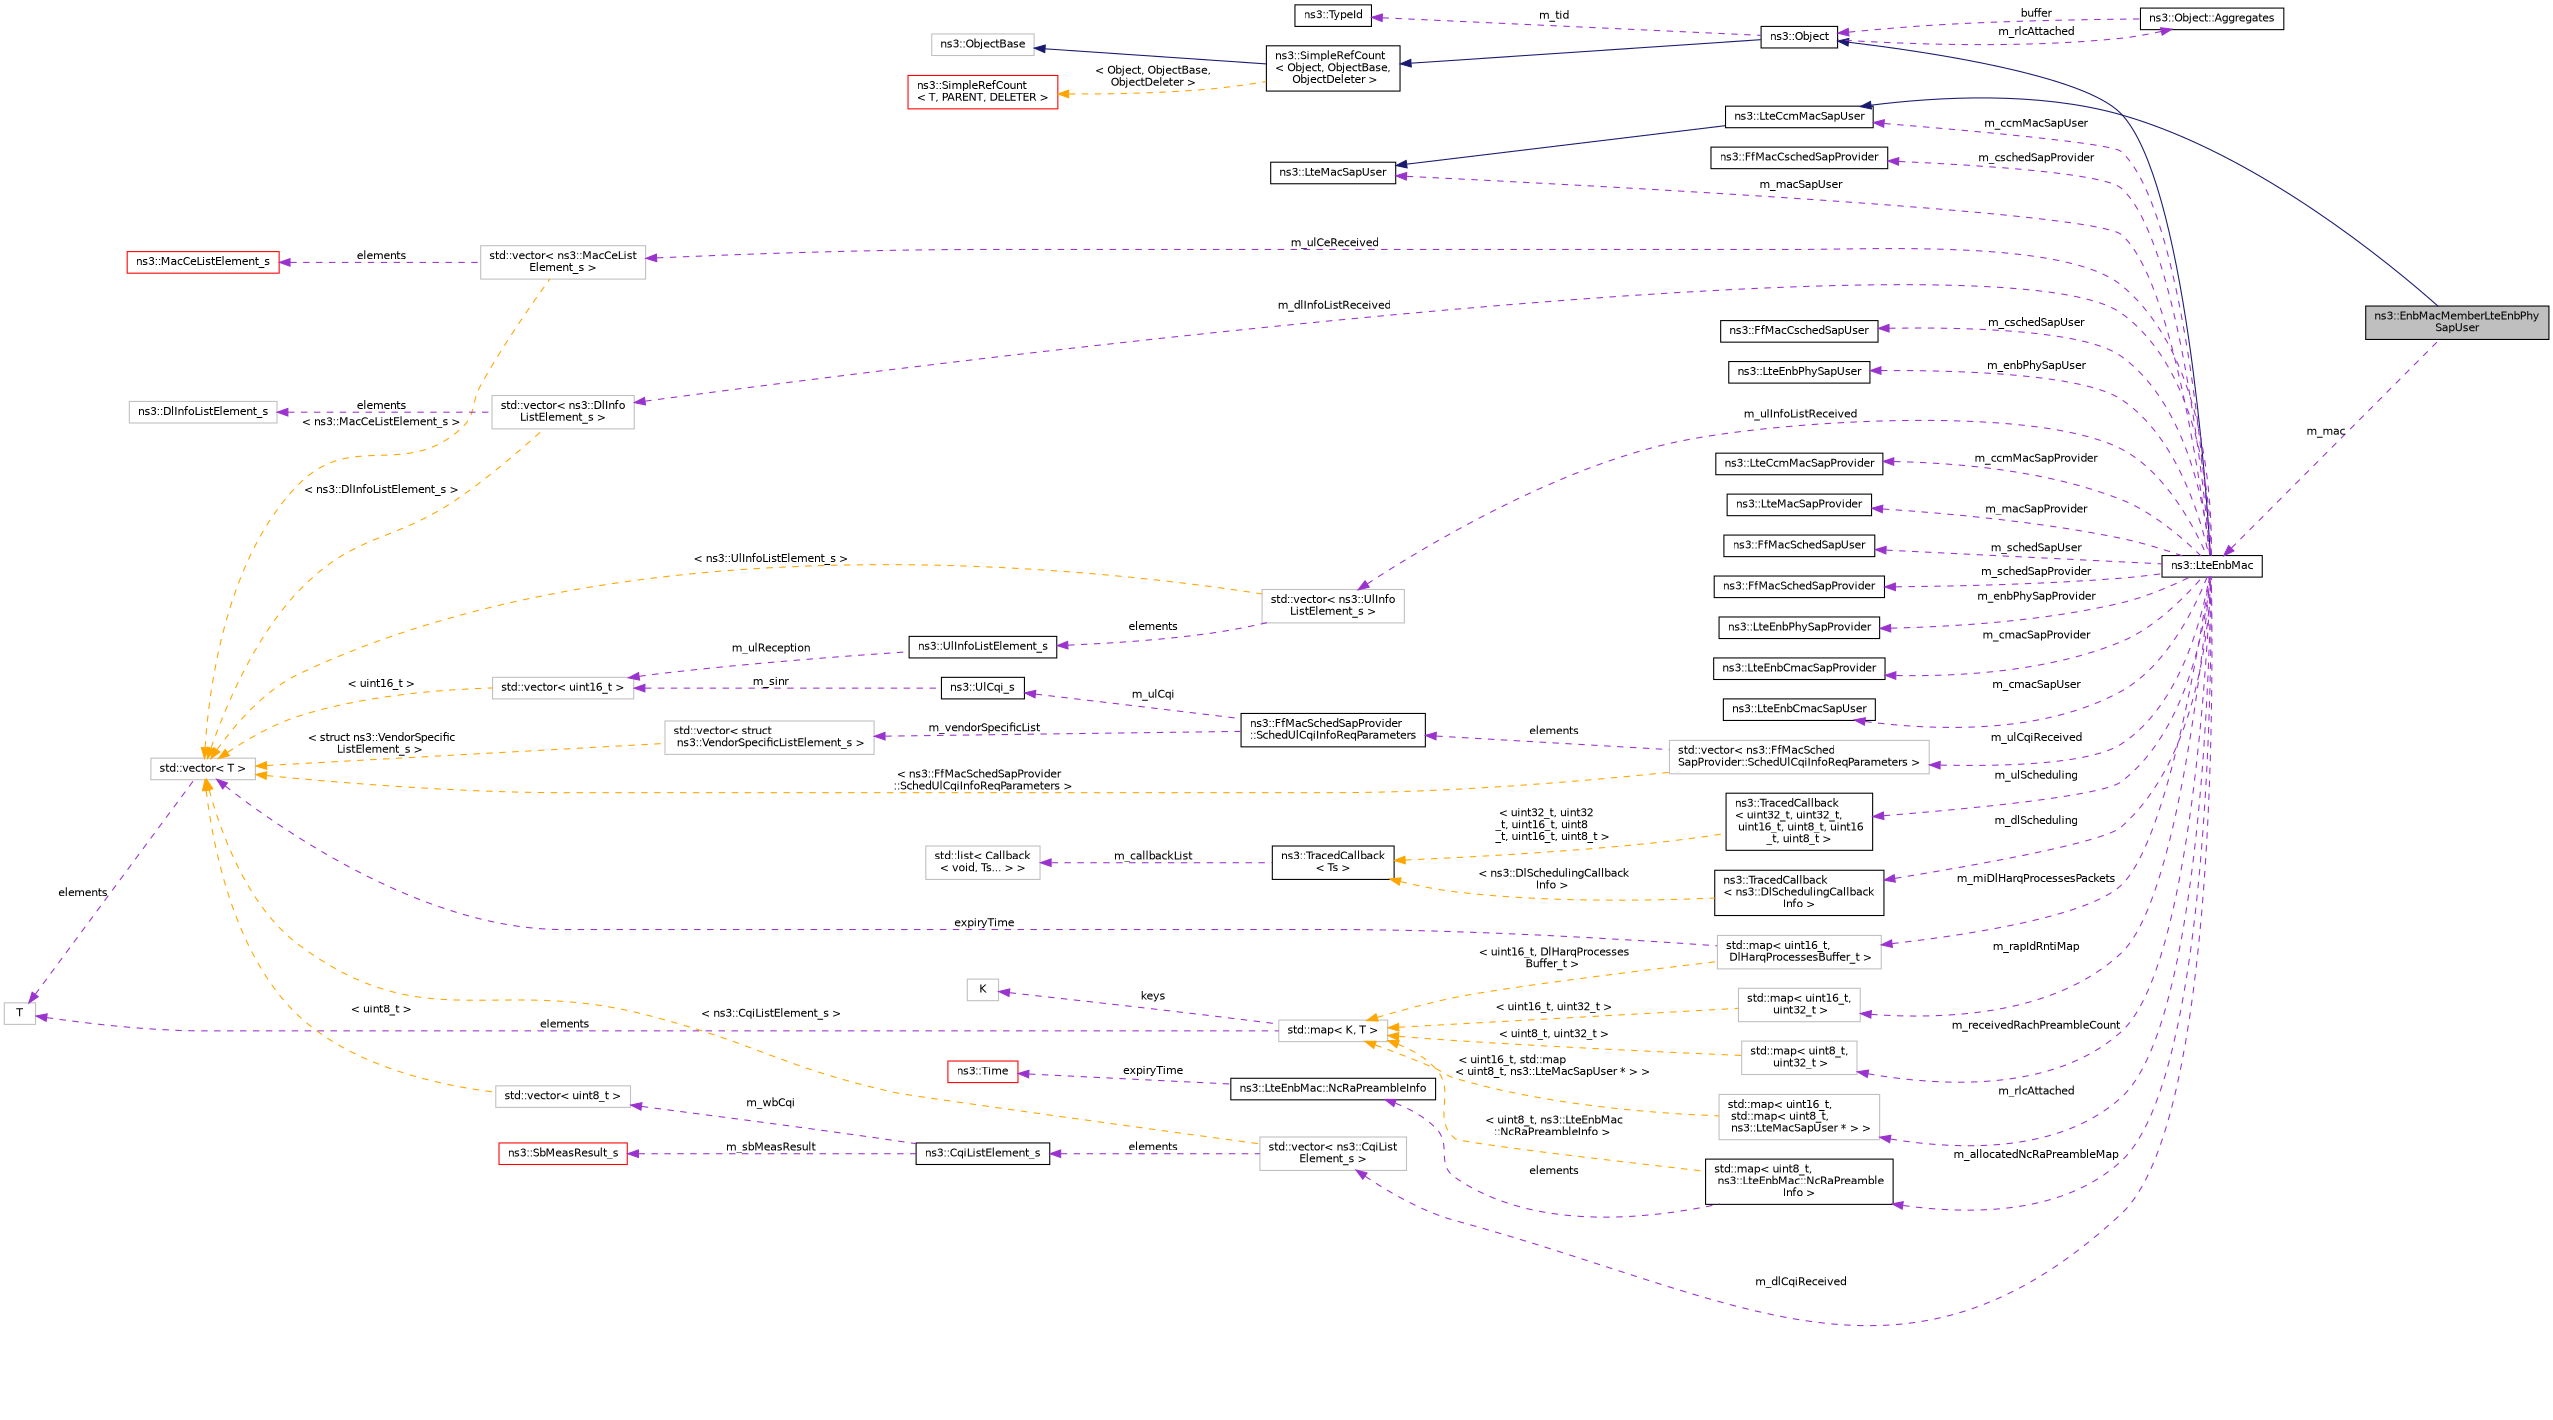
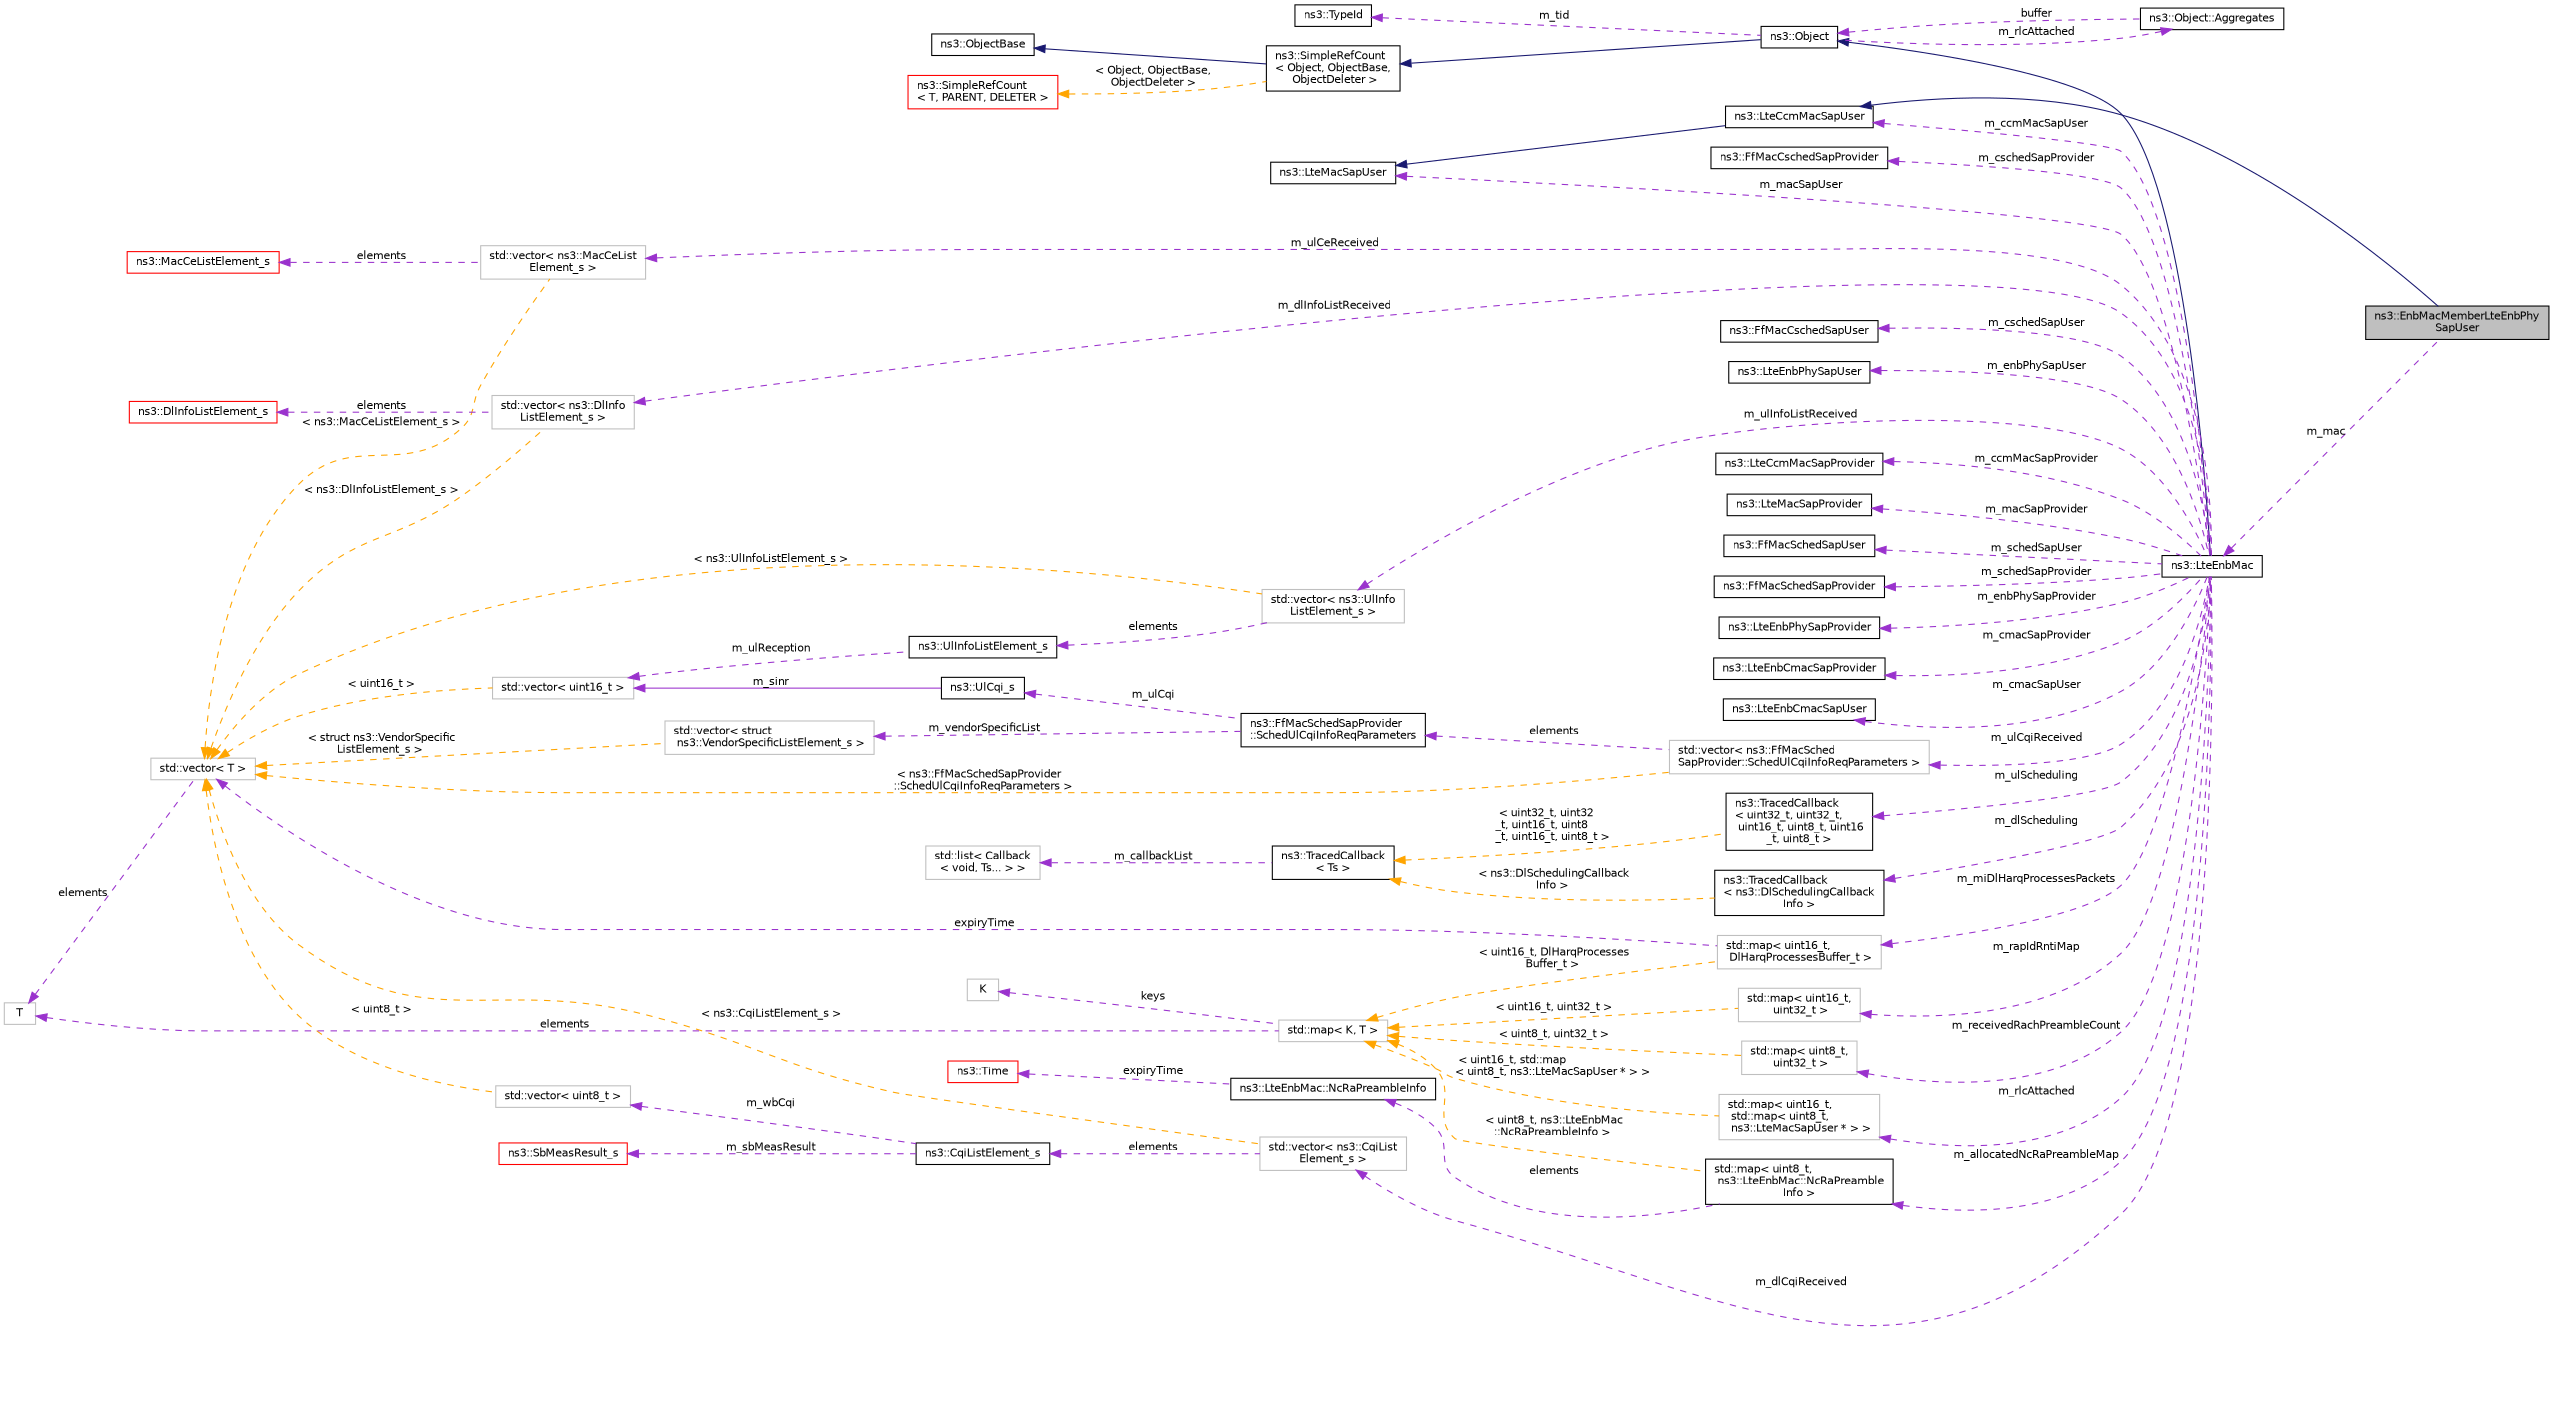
  digraph {
    rankdir=LR
    node [color=black fillcolor=white fontname=Helvetica fontsize=10 shape=record style=filled]
    edge [color=darkorchid3 dir=back fontname=Helvetica fontsize=10 labelfontname=Helvetica labelfontsize=10 style=dashed]
    n1 [fillcolor=grey75 fontcolor=black height=0.2 label="ns3::EnbMacMemberLteEnbPhy\lSapUser" width=0.4]
    n2 [height=0.2 label="ns3::LteEnbPhySapUser" width=0.4]
    n3 [height=0.2 label="ns3::LteEnbMac" width=0.4]
    n4 [height=0.2 label="ns3::Object" width=0.4]
    n5 [height=0.2 label="ns3::Object::Aggregates" width=0.4]
    n6 [height=0.2 label="ns3::SimpleRefCount\l\< Object, ObjectBase,\l ObjectDeleter \>" width=0.4]
-   n7 [color=grey75 height=0.2 label="ns3::ObjectBase" width=0.4]
+   n7 [height=0.2 label="ns3::ObjectBase" width=0.4]
    n8 [color=red height=0.2 label="ns3::SimpleRefCount\l\< T, PARENT, DELETER \>" width=0.4]
    n9 [height=0.2 label="ns3::TypeId" width=0.4]
    n10 [height=0.2 label="ns3::FfMacSchedSapUser" width=0.4]
    n11 [height=0.2 label="ns3::FfMacSchedSapProvider" width=0.4]
    n12 [height=0.2 label="ns3::LteCcmMacSapUser" width=0.4]
    n13 [height=0.2 label="ns3::LteMacSapUser" width=0.4]
    n14 [height=0.2 label="ns3::LteEnbCmacSapUser" width=0.4]
    n15 [color=grey75 height=0.2 label="std::vector\< ns3::UlInfo\lListElement_s \>" width=0.4]
    n16 [height=0.2 label="ns3::UlInfoListElement_s" width=0.4]
    n17 [color=grey75 height=0.2 label="std::vector\< uint16_t \>" width=0.4]
    n18 [height=0.2 label="ns3::UlCqi_s" width=0.4]
    n19 [height=0.2 label="ns3::FfMacSchedSapProvider\l::SchedUlCqiInfoReqParameters" width=0.4]
    n20 [color=grey75 height=0.2 label="std::vector\< T \>" width=0.4]
    n21 [color=grey75 height=0.2 label="std::vector\< ns3::FfMacSched\lSapProvider::SchedUlCqiInfoReqParameters \>" width=0.4]
    n22 [color=grey75 height=0.2 label="std::vector\< struct\l ns3::VendorSpecificListElement_s \>" width=0.4]
    n23 [color=grey75 height=0.2 label="std::vector\< ns3::CqiList\lElement_s \>" width=0.4]
    n24 [color=grey75 height=0.2 label="std::vector\< uint8_t \>" width=0.4]
    n25 [color=grey75 height=0.2 label="std::vector\< ns3::MacCeList\lElement_s \>" width=0.4]
    n26 [color=grey75 height=0.2 label="std::vector\< ns3::DlInfo\lListElement_s \>" width=0.4]
    n27 [color=grey75 height=0.2 label="std::map\< uint16_t,\l DlHarqProcessesBuffer_t \>" width=0.4]
    n28 [height=0.2 label="ns3::CqiListElement_s" width=0.4]
    n29 [color=grey75 height=0.2 label=T width=0.4]
    n30 [color=grey75 height=0.2 label="std::map\< K, T \>" width=0.4]
    n31 [color=grey75 height=0.2 label="std::map\< uint16_t,\l std::map\< uint8_t,\l ns3::LteMacSapUser * \> \>" width=0.4]
    n32 [height=0.2 label="std::map\< uint8_t,\l ns3::LteEnbMac::NcRaPreamble\lInfo \>" width=0.4]
    n33 [color=grey75 height=0.2 label="std::map\< uint16_t,\l uint32_t \>" width=0.4]
    n34 [color=grey75 height=0.2 label="std::map\< uint8_t,\l uint32_t \>" width=0.4]
    n35 [color=grey75 height=0.2 label=K width=0.4]
    n36 [height=0.2 label="ns3::FfMacCschedSapProvider" width=0.4]
    n37 [height=0.2 label="ns3::LteEnbMac::NcRaPreambleInfo" width=0.4]
    n38 [color=red height=0.2 label="ns3::Time" width=0.4]
    n39 [color=red height=0.2 label="ns3::SbMeasResult_s" width=0.4]
    n40 [height=0.2 label="ns3::TracedCallback\l\< ns3::DlSchedulingCallback\lInfo \>" width=0.4]
    n41 [height=0.2 label="ns3::TracedCallback\l\< Ts \>" width=0.4]
    n42 [height=0.2 label="ns3::TracedCallback\l\< uint32_t, uint32_t,\l uint16_t, uint8_t, uint16\l_t, uint8_t \>" width=0.4]
    n43 [color=grey75 height=0.2 label="std::list\< Callback\l\< void, Ts... \> \>" width=0.4]
    n44 [height=0.2 label="ns3::FfMacCschedSapUser" width=0.4]
    n45 [height=0.2 label="ns3::LteEnbCmacSapProvider" width=0.4]
    n46 [color=red height=0.2 label="ns3::MacCeListElement_s" width=0.4]
-   n47 [color=grey75 height=0.2 label="ns3::DlInfoListElement_s" width=0.4]
+   n47 [color=red height=0.2 label="ns3::DlInfoListElement_s" width=0.4]
    n48 [height=0.2 label="ns3::LteCcmMacSapProvider" width=0.4]
    n49 [height=0.2 label="ns3::LteMacSapProvider" width=0.4]
    n50 [height=0.2 label="ns3::LteEnbPhySapProvider" width=0.4]
    n2 -> n3 [label=" m_enbPhySapUser"]
    n3 -> n1 [label=" m_mac"]
    n4 -> n3 [color=midnightblue style=solid]
    n4 -> n5 [label=" buffer"]
    n5 -> n4 [label=" m_rlcAttached"]
    n6 -> n4 [color=midnightblue style=solid]
    n7 -> n6 [color=midnightblue style=solid]
    n8 -> n6 [color=orange label=" \< Object, ObjectBase,\l ObjectDeleter \>"]
    n9 -> n4 [label=" m_tid"]
    n10 -> n3 [label=" m_schedSapUser"]
    n11 -> n3 [label=" m_schedSapProvider"]
    n12 -> n1 [color=midnightblue style=solid]
    n12 -> n3 [label=" m_ccmMacSapUser"]
    n13 -> n3 [label=" m_macSapUser"]
    n13 -> n12 [color=midnightblue style=solid]
    n14 -> n3 [label=" m_cmacSapUser"]
    n15 -> n3 [label=" m_ulInfoListReceived"]
    n16 -> n15 [label=" elements"]
    n17 -> n16 [label=" m_ulReception"]
-   n17 -> n18 [label=" m_sinr"]
+   n17 -> n18 [label=" m_sinr" style=solid]
    n18 -> n19 [label=" m_ulCqi"]
    n19 -> n21 [label=" elements"]
    n20 -> n15 [color=orange label=" \< ns3::UlInfoListElement_s \>"]
    n20 -> n17 [color=orange label=" \< uint16_t \>"]
    n20 -> n21 [color=orange label=" \< ns3::FfMacSchedSapProvider\l::SchedUlCqiInfoReqParameters \>"]
    n20 -> n22 [color=orange label=" \< struct ns3::VendorSpecific\lListElement_s \>"]
    n20 -> n23 [color=orange label=" \< ns3::CqiListElement_s \>"]
    n20 -> n24 [color=orange label=" \< uint8_t \>"]
    n20 -> n25 [color=orange label=" \< ns3::MacCeListElement_s \>"]
    n20 -> n26 [color=orange label=" \< ns3::DlInfoListElement_s \>"]
    n20 -> n27 [label=" expiryTime"]
    n21 -> n3 [label=" m_ulCqiReceived"]
    n22 -> n19 [label=" m_vendorSpecificList"]
    n23 -> n3 [label=" m_dlCqiReceived"]
    n24 -> n28 [label=" m_wbCqi"]
    n25 -> n3 [label=" m_ulCeReceived"]
    n26 -> n3 [label=" m_dlInfoListReceived"]
    n27 -> n3 [label=" m_miDlHarqProcessesPackets"]
    n28 -> n23 [label=" elements"]
    n29 -> n20 [label=" elements"]
    n29 -> n30 [label=" elements"]
    n30 -> n27 [color=orange label=" \< uint16_t, DlHarqProcesses\lBuffer_t \>"]
    n30 -> n31 [color=orange label=" \< uint16_t, std::map\l\< uint8_t, ns3::LteMacSapUser * \> \>"]
    n30 -> n32 [color=orange label=" \< uint8_t, ns3::LteEnbMac\l::NcRaPreambleInfo \>"]
    n30 -> n33 [color=orange label=" \< uint16_t, uint32_t \>"]
    n30 -> n34 [color=orange label=" \< uint8_t, uint32_t \>"]
    n31 -> n3 [label=" m_rlcAttached"]
    n32 -> n3 [label=" m_allocatedNcRaPreambleMap"]
    n33 -> n3 [label=" m_rapIdRntiMap"]
    n34 -> n3 [label=" m_receivedRachPreambleCount"]
    n35 -> n30 [label=" keys"]
    n36 -> n3 [label=" m_cschedSapProvider"]
    n37 -> n32 [label=" elements"]
    n38 -> n37 [label=" expiryTime"]
    n39 -> n28 [label=" m_sbMeasResult"]
    n40 -> n3 [label=" m_dlScheduling"]
    n41 -> n40 [color=orange label=" \< ns3::DlSchedulingCallback\lInfo \>"]
    n41 -> n42 [color=orange label=" \< uint32_t, uint32\l_t, uint16_t, uint8\l_t, uint16_t, uint8_t \>"]
    n42 -> n3 [label=" m_ulScheduling"]
    n43 -> n41 [label=" m_callbackList"]
    n44 -> n3 [label=" m_cschedSapUser"]
    n45 -> n3 [label=" m_cmacSapProvider"]
    n46 -> n25 [label=" elements"]
    n47 -> n26 [label=" elements"]
    n48 -> n3 [label=" m_ccmMacSapProvider"]
    n49 -> n3 [label=" m_macSapProvider"]
    n50 -> n3 [label=" m_enbPhySapProvider"]
  }
